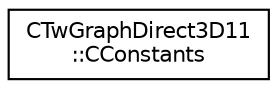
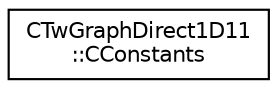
  digraph {
    rankdir=LR
-   n1 [color=black fillcolor=white fontname=Helvetica fontsize=10 height=0.2 label="CTwGraphDirect3D11\l::CConstants" shape=record style=filled width=0.4]
+   n1 [color=black fillcolor=white fontname=Helvetica fontsize=10 height=0.2 label="CTwGraphDirect1D11\l::CConstants" shape=record style=filled width=0.4]
  }
